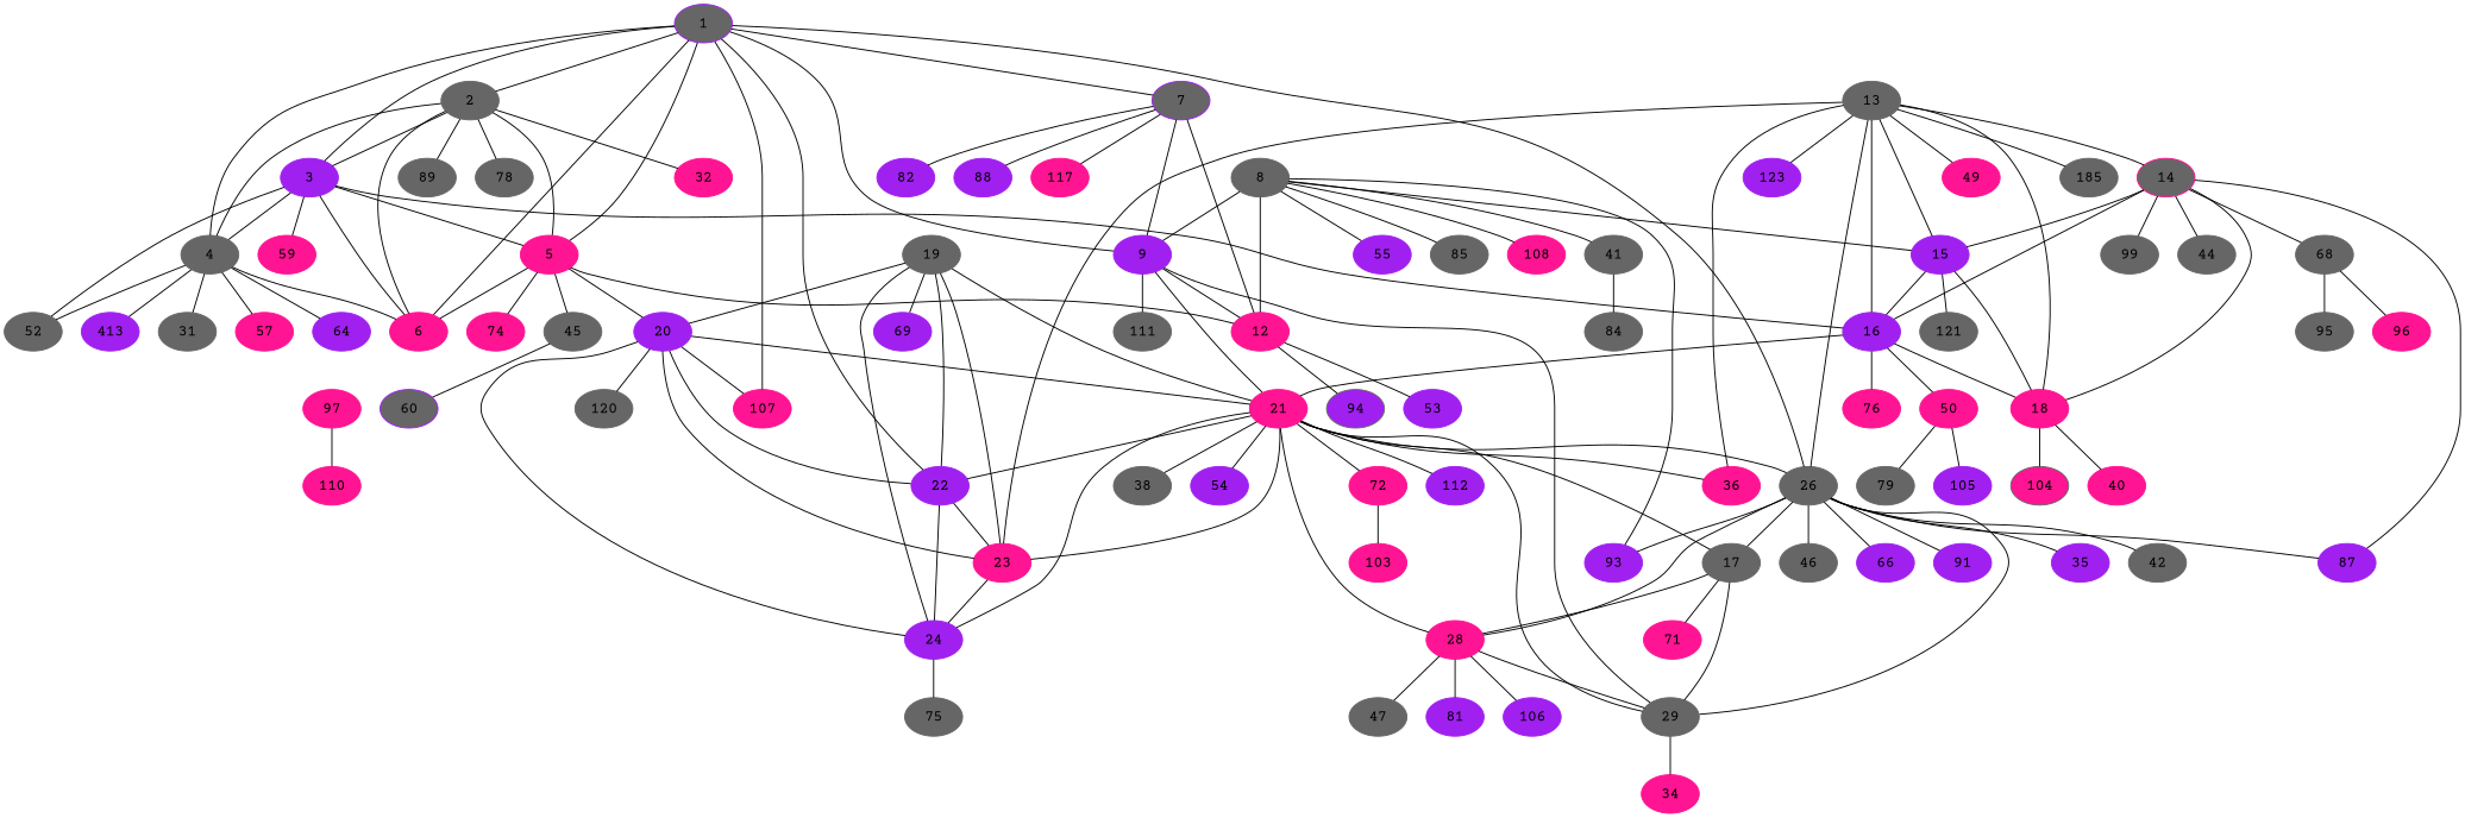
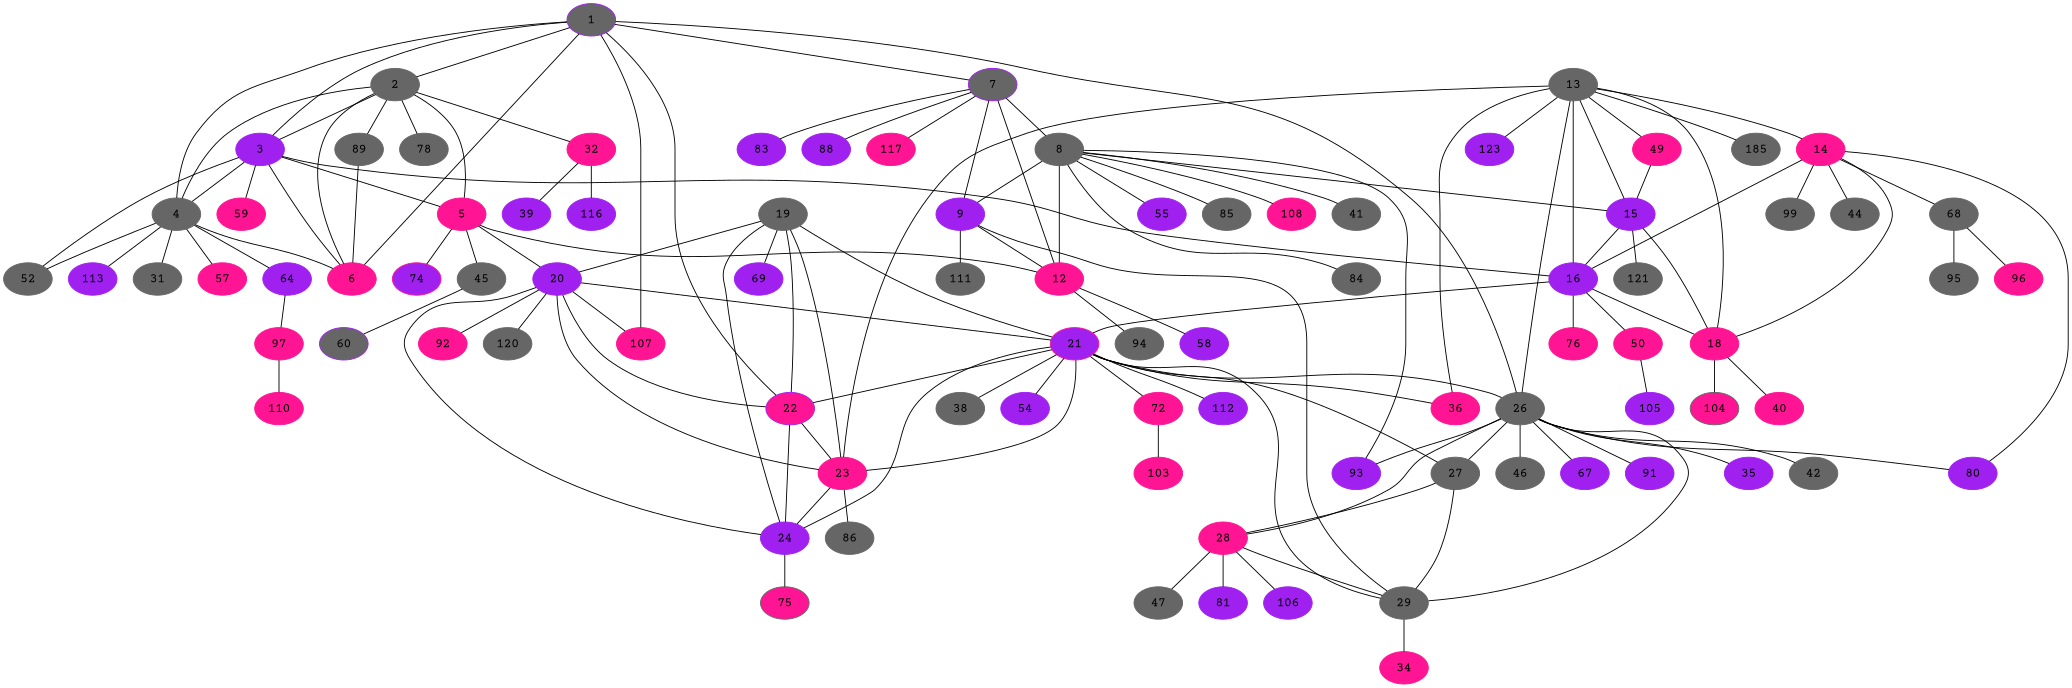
  graph {
    fontname="Courier Prime"
    node [color=gray40 fontname="Courier Prime" style=filled]
    edge [fontname="Courier Prime"]
    1 [color=purple fillcolor=gray40 super="+58"]
    2 [super="+122"]
    3 [color=purple super="+61"]
    4 [super="+82"]
    5 [color=deeppink super="+33"]
    6 [color=deeppink super="+43"]
    7 [color=purple fillcolor=gray40 super="+10"]
    9 [color=purple super="+100"]
-   22 [color=purple]
+   22 [color=purple fillcolor=deeppink]
    26 [super="+30"]
    107 [color=deeppink]
    32 [color=deeppink super="+80"]
    78
    89
    16 [color=purple super="+17"]
    52
    59 [color=deeppink]
    31
    57 [color=deeppink]
    64 [color=purple]
-   113 [color=purple label=413]
+   113 [color=purple]
    12 [color=deeppink super="+73"]
    20 [color=purple super="+48"]
    45
-   74 [color=deeppink super="+119"]
+   74 [color=deeppink super="+119" fillcolor=purple]
    8 [super="+11"]
-   83 [color=purple label=82]
+   83 [color=purple]
    88 [color=purple]
    117 [color=deeppink]
-   21 [color=deeppink super="+25"]
+   21 [color=deeppink super="+25" fillcolor=purple]
    29 [super="+77"]
    111 [super="+118"]
    23 [color=deeppink super="+114"]
    24 [color=purple super="+37"]
    93 [color=purple]
-   87 [color=purple]
-   27 [label=17]
+   87 [color=purple label=80]
+   27
    28 [color=deeppink super="+67"]
    35 [color=purple]
    42
    46
-   66 [color=purple]
+   66 [color=purple label=67]
    91 [color=purple]
+   39 [color=purple]
+   116 [color=purple]
    18 [color=deeppink super="+98"]
    50 [color=deeppink super="+51"]
    76 [color=deeppink]
    97 [color=deeppink super="+102"]
-   53 [color=purple]
-   94 [fillcolor=purple]
+   53 [color=purple label=58]
+   94
+   92 [color=deeppink]
    120
    60 [color=purple fillcolor=gray40]
    15 [color=purple]
    41
    55 [color=purple]
    84
    85
    108 [color=deeppink]
    121
    36 [color=deeppink]
    38
    54 [color=purple super="+63"]
    72 [color=deeppink]
    112 [color=purple]
    34 [color=deeppink]
    13 [super="+62"]
-   14 [color=deeppink super="+70" fillcolor=gray40]
+   14 [color=deeppink super="+70"]
    49 [color=deeppink]
    n71 [label=185]
    123 [color=purple]
    44 [super="+109"]
    68
    99
    40 [color=deeppink]
    104 [fillcolor=deeppink]
+   86
    95
    96 [color=deeppink]
-   79
    105 [color=purple]
    19 [super="+65"]
    69 [color=purple]
-   75
-   71 [color=deeppink super="+101"]
+   75 [fillcolor=deeppink]
    47 [super="+90"]
    81 [color=purple]
    106 [color=purple]
    103 [color=deeppink]
    110 [color=deeppink]
    1 -- 2
    1 -- 3
    1 -- 4
-   1 -- 5
    1 -- 6
    1 -- 7
-   1 -- 9
    1 -- 22
    1 -- 26
    1 -- 107
    2 -- 3
    2 -- 4
    2 -- 5
    2 -- 6
    2 -- 32
    2 -- 78
    2 -- 89
    3 -- 4
    3 -- 5
    3 -- 6
    3 -- 16
    3 -- 52
    3 -- 59
    4 -- 6
    4 -- 52
    4 -- 31
    4 -- 57
    4 -- 64
    4 -- 113
-   5 -- 6
+   89 -- 6
    5 -- 12
    5 -- 20
    5 -- 45
    5 -- 74
    7 -- 9 [weight=2]
    7 -- 12 [weight=2]
+   7 -- 8 [weight=4]
    7 -- 83
    7 -- 88
    7 -- 117
    9 -- 12
-   9 -- 21
    9 -- 29
    9 -- 111
    22 -- 23
    22 -- 24
    26 -- 29 [weight=2]
    26 -- 93
    26 -- 87
    26 -- 27 [weight=2]
    26 -- 28 [weight=2]
    26 -- 35
    26 -- 42
    26 -- 46
    26 -- 66
    26 -- 91
+   32 -- 39
+   32 -- 116
    16 -- 21
    16 -- 18 [weight=2]
    16 -- 50
    16 -- 76
+   64 -- 97
    12 -- 53
    12 -- 94
    20 -- 22
    20 -- 107
    20 -- 21
    20 -- 23
    20 -- 24
+   20 -- 92
    20 -- 120
    45 -- 60
    8 -- 9 [weight=2]
    8 -- 12 [weight=2]
    8 -- 93
    8 -- 15
    8 -- 41
    8 -- 55
-   41 -- 84
+   8 -- 84
    8 -- 85
    8 -- 108
    21 -- 22
    21 -- 26 [weight=2]
    21 -- 29
    21 -- 23
    21 -- 24
    21 -- 27
-   21 -- 28
    21 -- 36
    21 -- 38
    21 -- 54
    21 -- 72
    21 -- 112
    29 -- 34
    23 -- 24
+   23 -- 86
    24 -- 75
    27 -- 29
    27 -- 28
-   27 -- 71
    28 -- 29
    28 -- 47
    28 -- 81
    28 -- 106
    18 -- 40
    18 -- 104
-   50 -- 79
    50 -- 105
    97 -- 110
    15 -- 16 [weight=2]
    15 -- 18
    15 -- 121
    72 -- 103
    13 -- 26
    13 -- 16 [weight=2]
    13 -- 23
    13 -- 18
    13 -- 15
    13 -- 36
    13 -- 14
    13 -- 49
    13 -- n71
    13 -- 123
    14 -- 16 [weight=2]
    14 -- 87
    14 -- 18
-   14 -- 15
+   49 -- 15
    14 -- 44
    14 -- 68
    14 -- 99
    68 -- 95
    68 -- 96
    19 -- 22
    19 -- 20
    19 -- 21
    19 -- 23
    19 -- 24
    19 -- 69
  }
